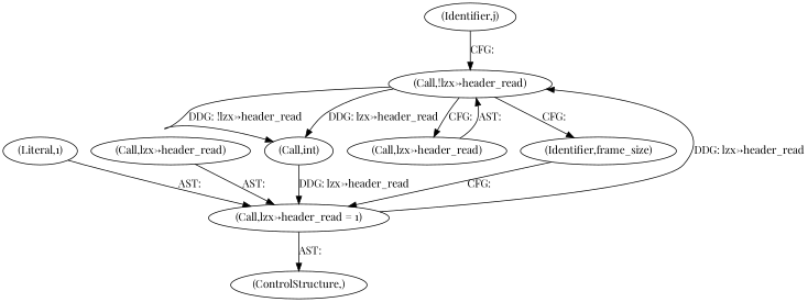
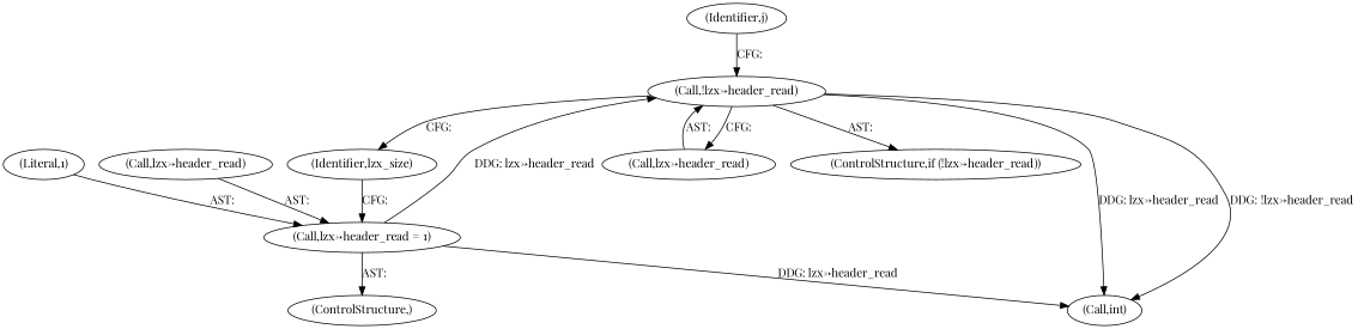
  digraph {
    fontname="Playfair Display"
    node [fontname="Playfair Display"]
    edge [fontname="Playfair Display"]
    n1 [label="(Call,!lzx->header_read)"]
    n2 [label="(Call,int)"]
    n3 [label="(Call,lzx->header_read)"]
-   n5 [label="(Identifier,frame_size)"]
+   n4 [label="(ControlStructure,if (!lzx->header_read))"]
+   n5 [label="(Identifier,lzx_size)"]
    n6 [label="(Call,lzx->header_read = 1)"]
    n7 [label="(ControlStructure,)"]
    n8 [label="(Literal,1)"]
    n9 [label="(Identifier,j)"]
    n10 [label="(Call,lzx->header_read)"]
    n1 -> n2 [label="DDG: !lzx->header_read"]
    n1 -> n2 [label="DDG: lzx->header_read"]
    n1 -> n3 [label="CFG: "]
+   n1 -> n4 [label="AST: "]
    n1 -> n5 [label="CFG: "]
    n3 -> n1 [label="AST: "]
    n5 -> n6 [label="CFG: "]
    n6 -> n1 [label="DDG: lzx->header_read"]
-   n2 -> n6 [label="DDG: lzx->header_read"]
+   n6 -> n2 [label="DDG: lzx->header_read"]
    n6 -> n7 [label="AST: "]
    n8 -> n6 [label="AST: "]
    n9 -> n1 [label="CFG: "]
    n10 -> n6 [label="AST: "]
  }
